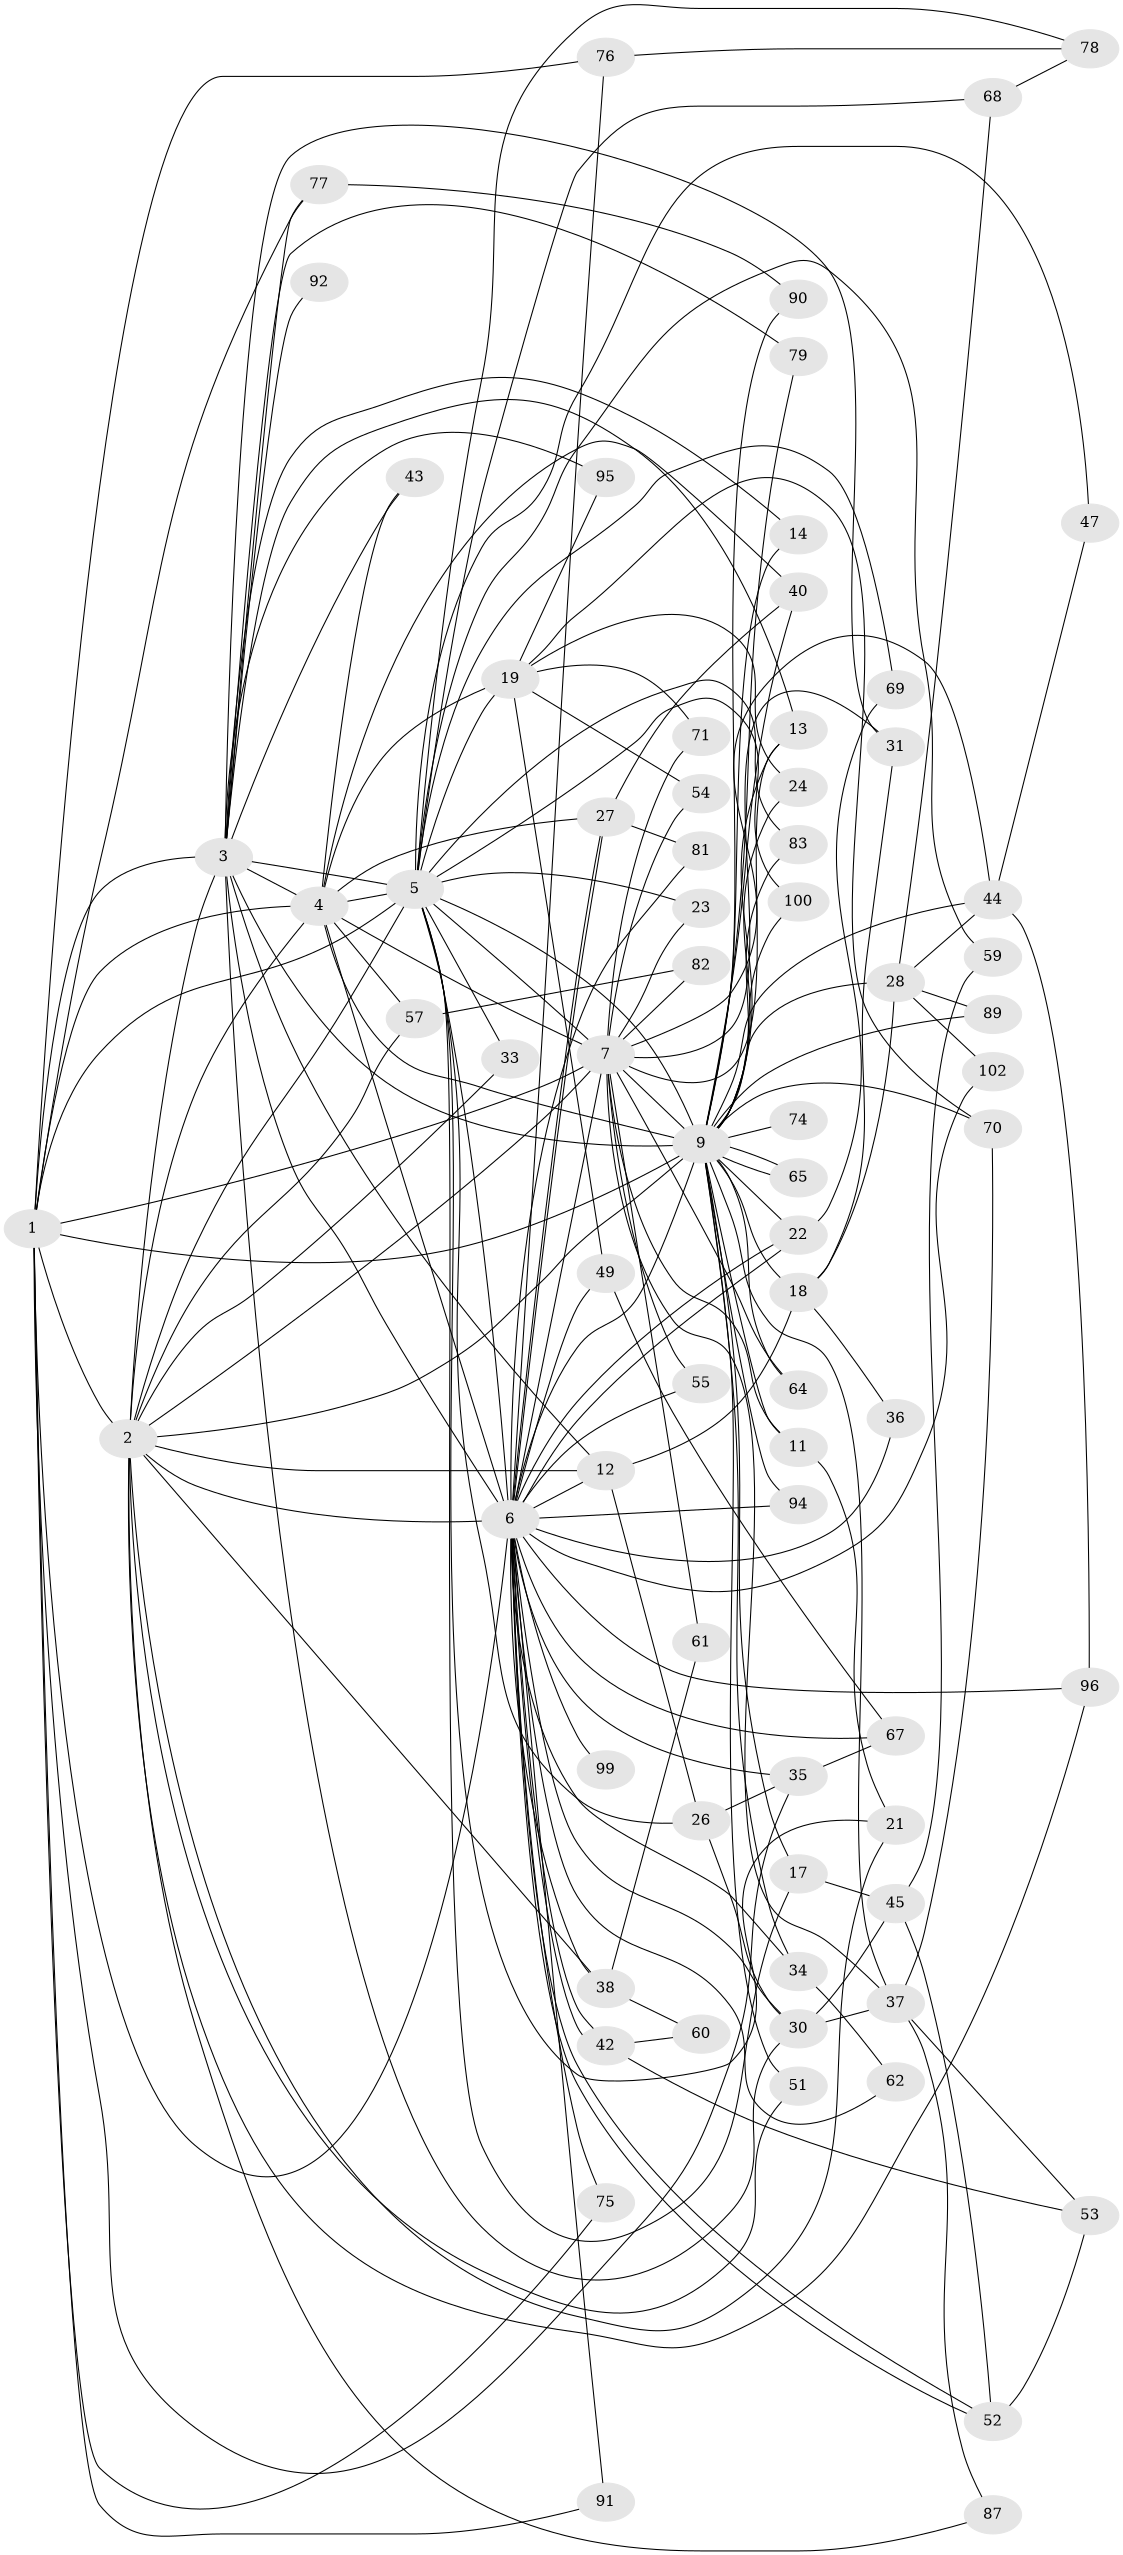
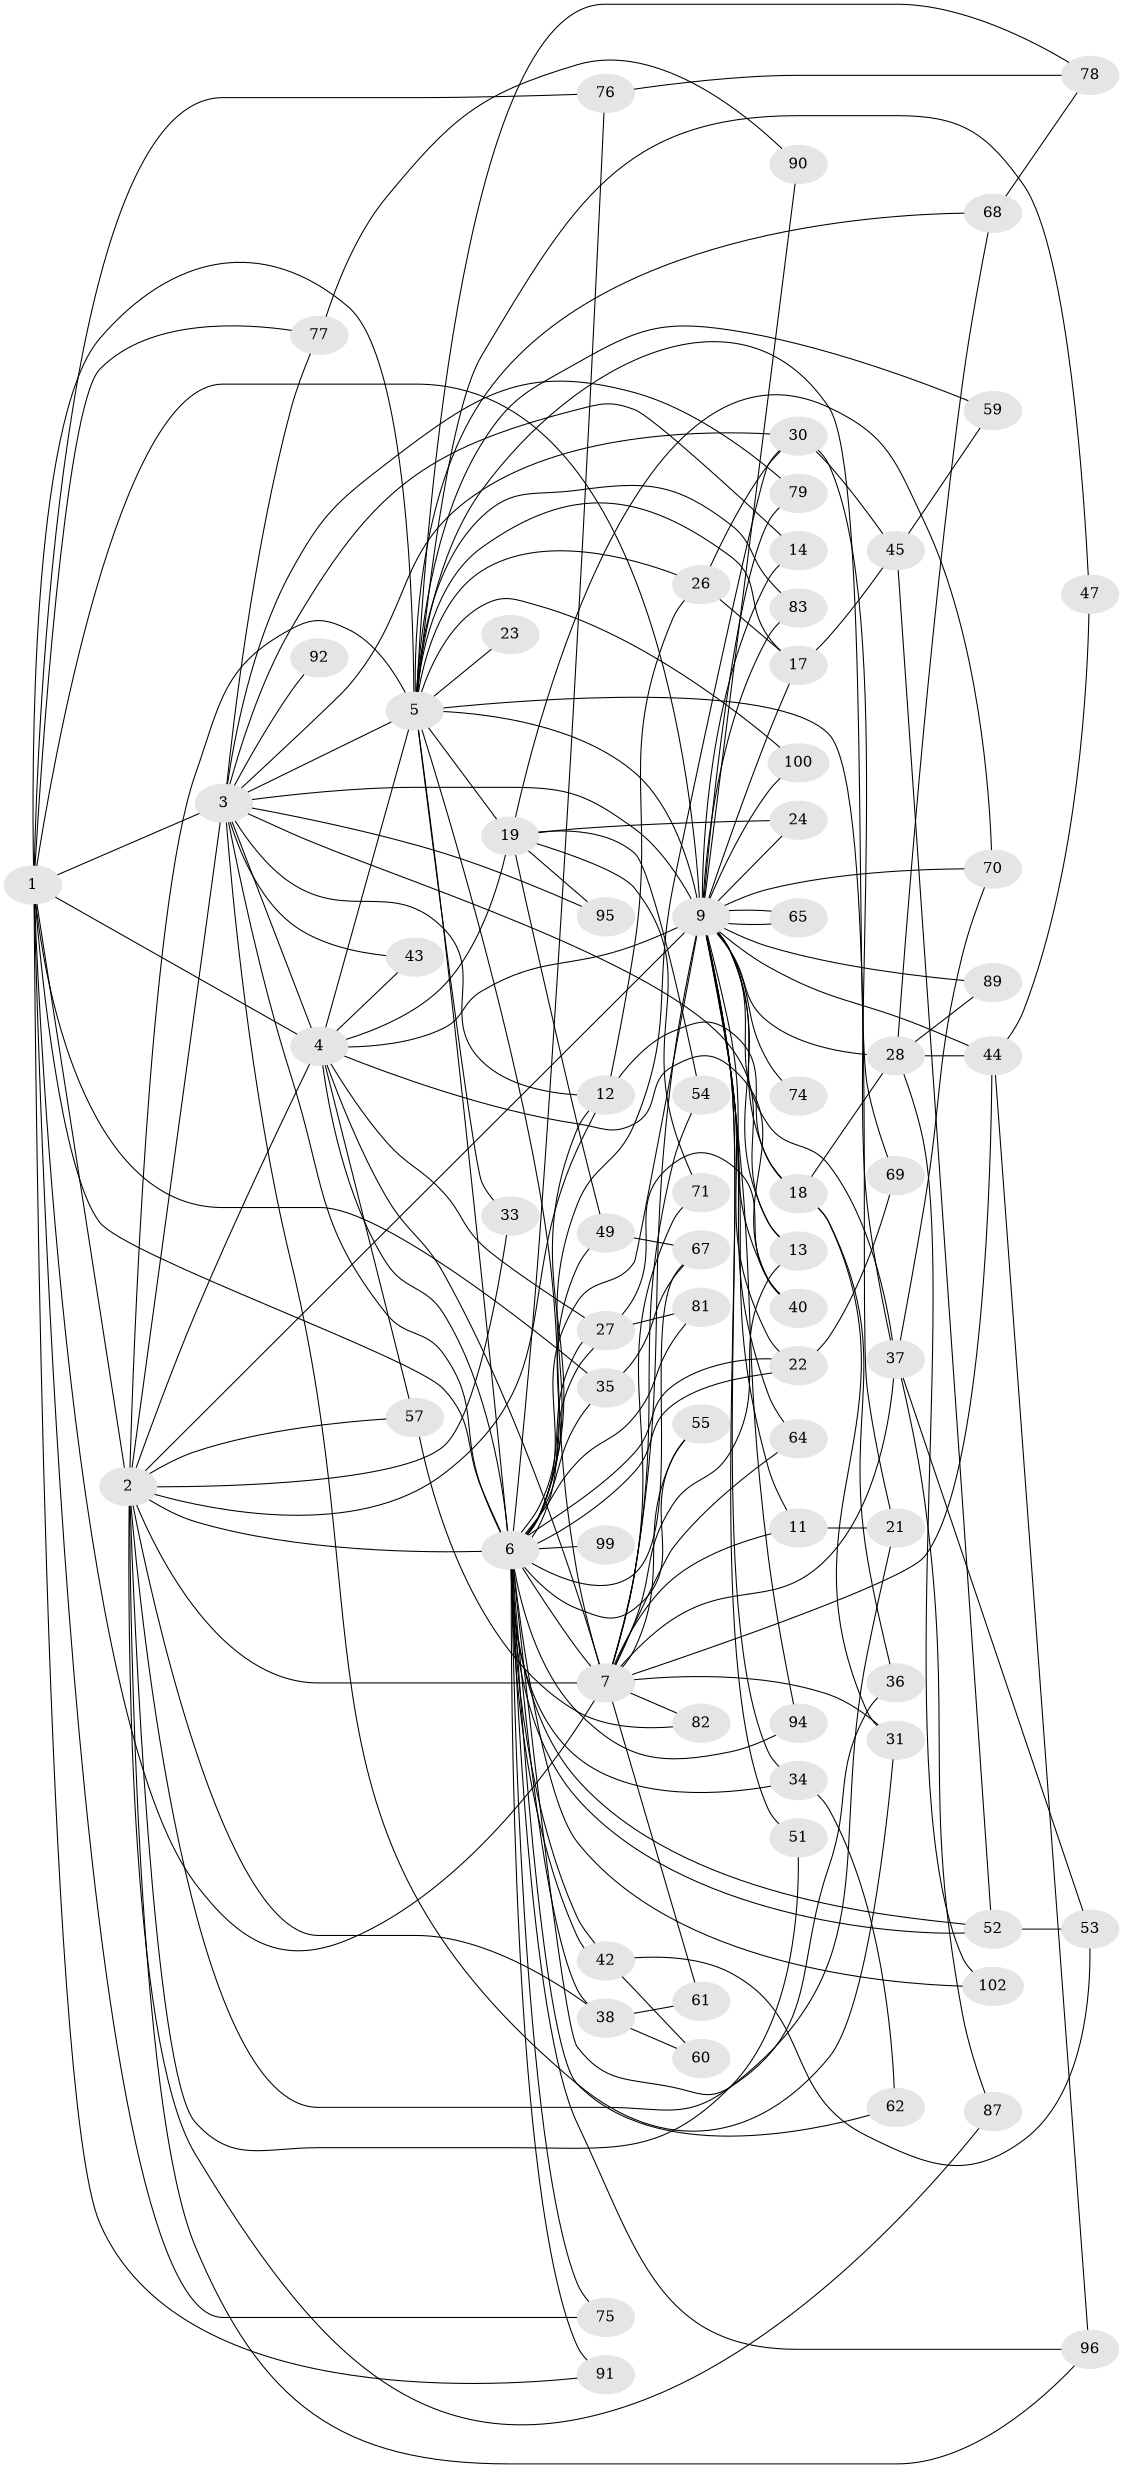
  graph {
    rankdir=LR
    node [color=gray90 style=filled]
    2 [super="+56"]
    3 [super="+20"]
    4 [super="+50"]
    5 [super="+8"]
    6 [super="+15"]
    7 [super="+32"]
    9 [super="+10"]
    12 [super="+16"]
    21 [super="+66"]
    33
    38 [super="+86"]
    51
    57
    87
    96 [super="+97"]
    1
    35 [super="+58"]
    75
    76
    77
    91
    13 [super="+29"]
    14
    30 [super="+85"]
    31
    43
    79
    92
    95
    19 [super="+25"]
    27 [super="+39"]
    40 [super="+63"]
    17
    23 [super="+46"]
    26
    47
    59
    68 [super="+84"]
    69
    78
    83
    100
    22 [super="+88"]
    34
    36
    42
    49
    52 [super="+73"]
    55
    62
    67 [super="+101"]
    81
    94
    99
    102
    11
    37 [super="+48"]
    44 [super="+80"]
    54
    61
    64
    71
    82
    18 [super="+41"]
    24
    28
    65
    70 [super="+72"]
    74
    89
    90
    60
    45
    53 [super="+93"]
    2 -- 3
    2 -- 4
    2 -- 5 [weight=2]
    2 -- 6
    2 -- 7 [weight=2]
    2 -- 9 [weight=2]
    2 -- 12
    2 -- 21
    2 -- 33
    2 -- 38
    2 -- 51
    2 -- 57
    2 -- 87
    2 -- 96
    3 -- 4
    3 -- 5 [weight=3]
    3 -- 6 [weight=2]
    3 -- 9 [weight=2]
    3 -- 12
    3 -- 77
    3 -- 13
    3 -- 14
    3 -- 30
    3 -- 31
    3 -- 43
    3 -- 79
    3 -- 92
    3 -- 95
    4 -- 5 [weight=2]
    4 -- 6
    4 -- 7
    4 -- 9 [weight=2]
    4 -- 57
    4 -- 43
    4 -- 19 [weight=2]
    4 -- 27
    4 -- 40
    5 -- 6 [weight=2]
    5 -- 7 [weight=2]
    5 -- 9 [weight=4]
    5 -- 21
    5 -- 33
    5 -- 19 [weight=2]
    5 -- 17
    5 -- 23 [weight=2]
    5 -- 26
    5 -- 47
    5 -- 59
    5 -- 68
    5 -- 69
    5 -- 78
    5 -- 83
    5 -- 100
    6 -- 7
    6 -- 9 [weight=2]
    6 -- 12
    6 -- 38
    6 -- 96
    6 -- 35
    6 -- 75
    6 -- 76
    6 -- 91
    6 -- 30
    6 -- 27
    6 -- 27
    6 -- 22
    6 -- 22
    6 -- 34
    6 -- 36
    6 -- 42
    6 -- 42
    6 -- 49
    6 -- 52
    6 -- 52
    6 -- 55
    6 -- 62
    6 -- 67
    6 -- 81
    6 -- 94
    6 -- 99 [weight=2]
    6 -- 102
    7 -- 9 [weight=2]
    7 -- 13
    7 -- 31
-   7 -- 23
    7 -- 55
    7 -- 11
    7 -- 37
    7 -- 44
    7 -- 54
    7 -- 61
    7 -- 64
    7 -- 71
    7 -- 82
    9 -- 51
    9 -- 13
    9 -- 14
    9 -- 79
    9 -- 40
    9 -- 17
    9 -- 83
    9 -- 100
    9 -- 22
    9 -- 34
    9 -- 94
    9 -- 11
    9 -- 37
    9 -- 44
    9 -- 64
    9 -- 18
    9 -- 24
    9 -- 28
    9 -- 65
    9 -- 65
    9 -- 70
    9 -- 74 [weight=2]
    9 -- 89
    9 -- 90
    12 -- 26
    12 -- 18
    38 -- 61 [weight=2]
    38 -- 60
    57 -- 82
    1 -- 2
    1 -- 3
    1 -- 4
    1 -- 5 [weight=2]
    1 -- 6
    1 -- 7
    1 -- 9 [weight=2]
    1 -- 35
    1 -- 75
    1 -- 76
    1 -- 77
    1 -- 91
    35 -- 67
    76 -- 78
    77 -- 90
    30 -- 37
    30 -- 45
    19 -- 95
    19 -- 49
    19 -- 54
    19 -- 71
    19 -- 24
    19 -- 70
    27 -- 40
    27 -- 81
    17 -- 45
-   26 -- 35
+   26 -- 17
    26 -- 30
    68 -- 78
    22 -- 69
    34 -- 62
    42 -- 60
    42 -- 53
    49 -- 67
    52 -- 53
    11 -- 21
    37 -- 87
    37 -- 70
    37 -- 53
    44 -- 96
    44 -- 47
    18 -- 31
    18 -- 36
    18 -- 28
    28 -- 68
    28 -- 102
    28 -- 44
    28 -- 89
    45 -- 59
    45 -- 52
  }
